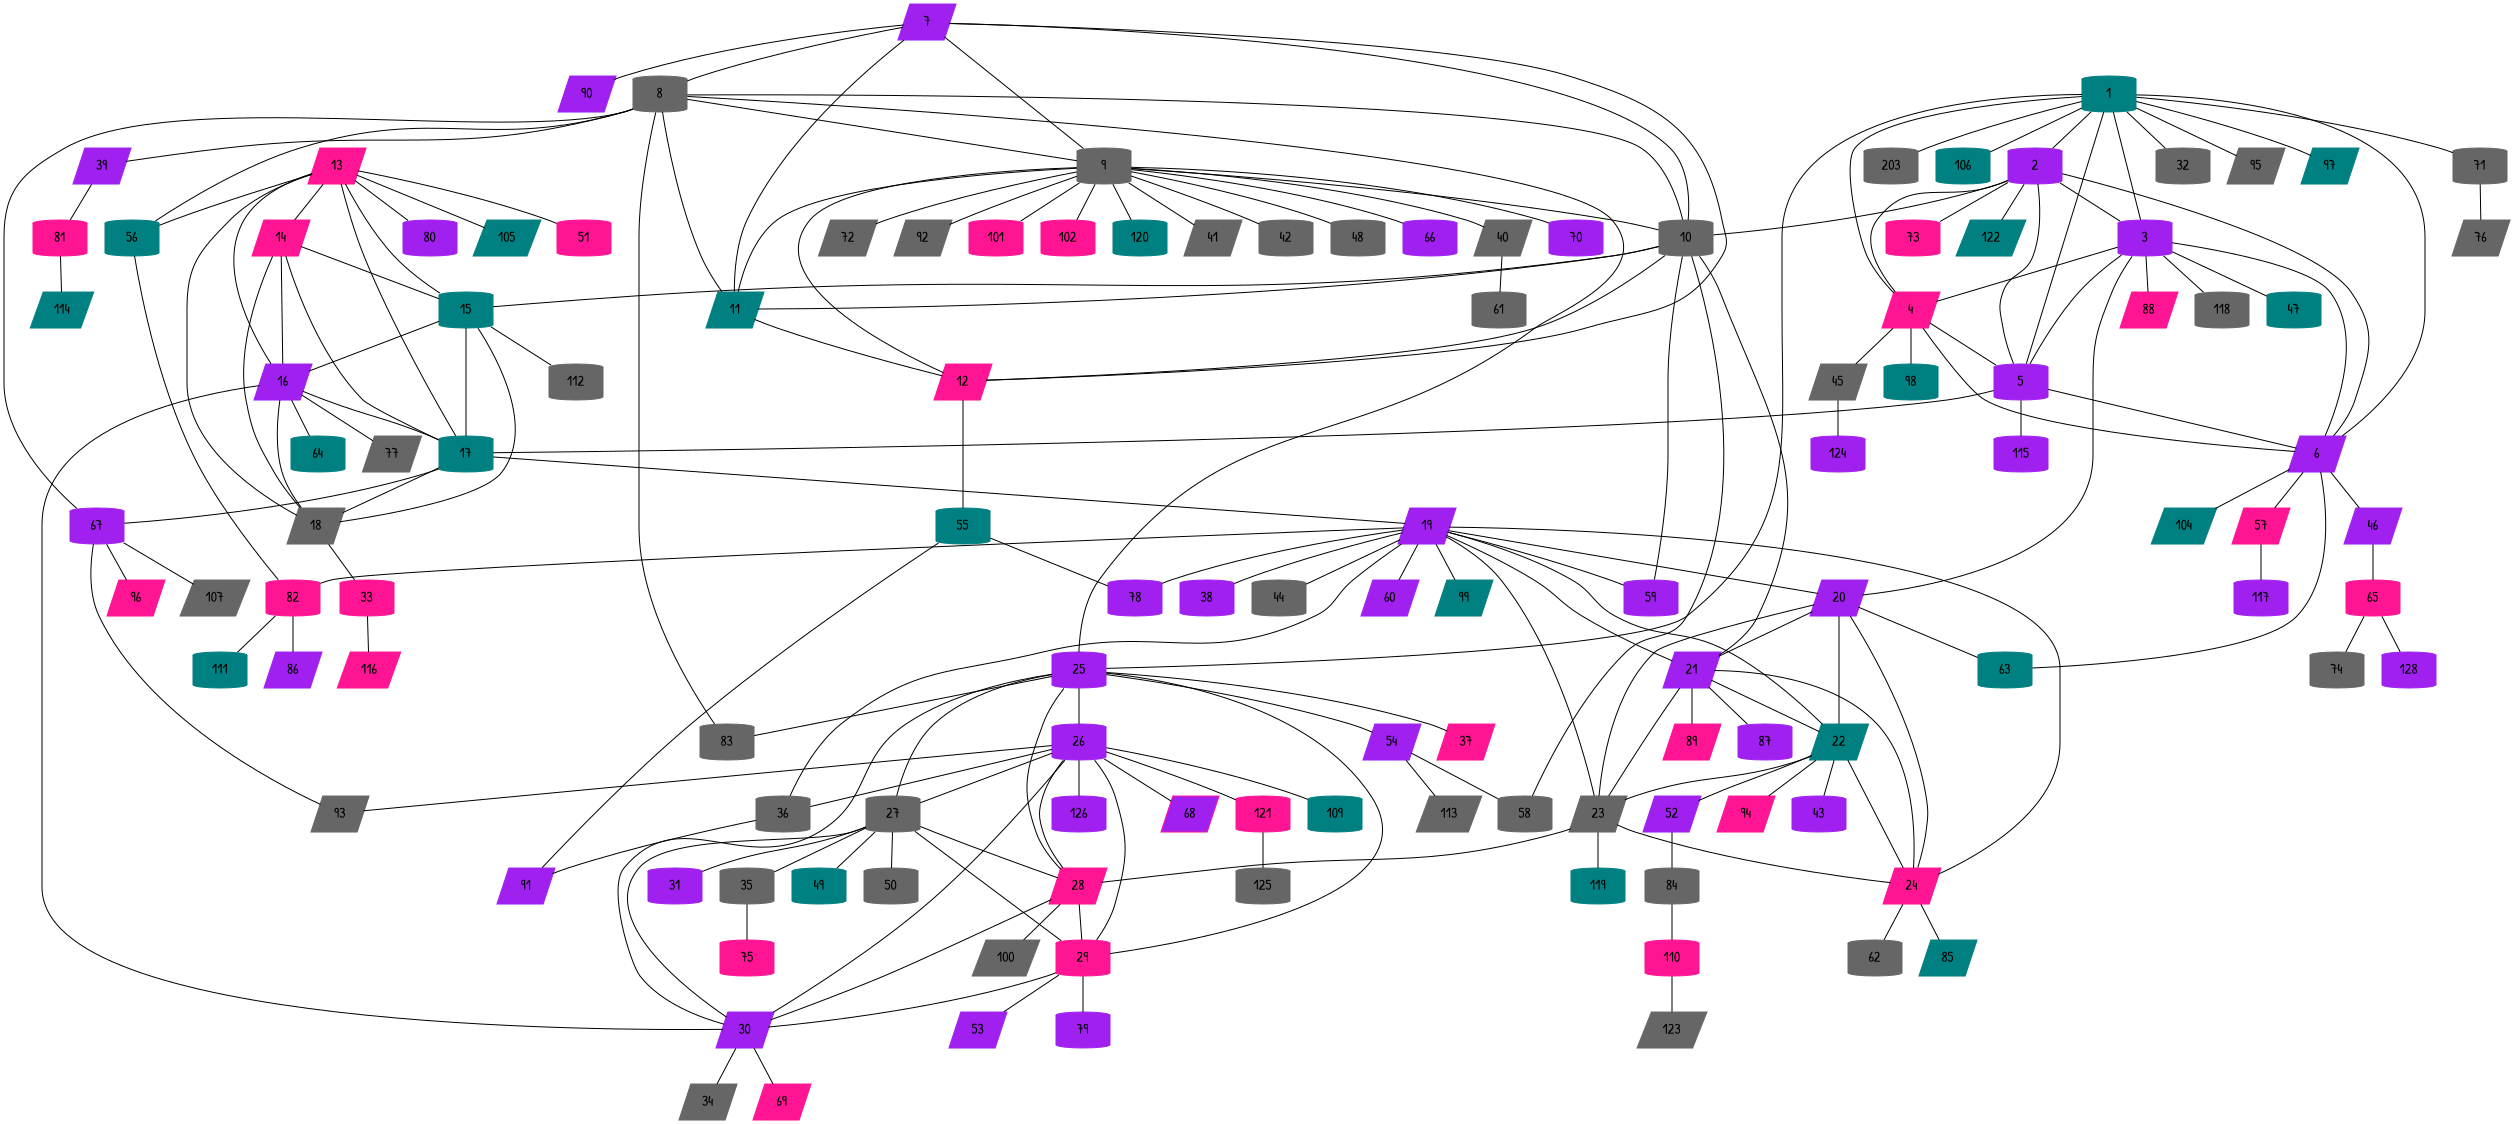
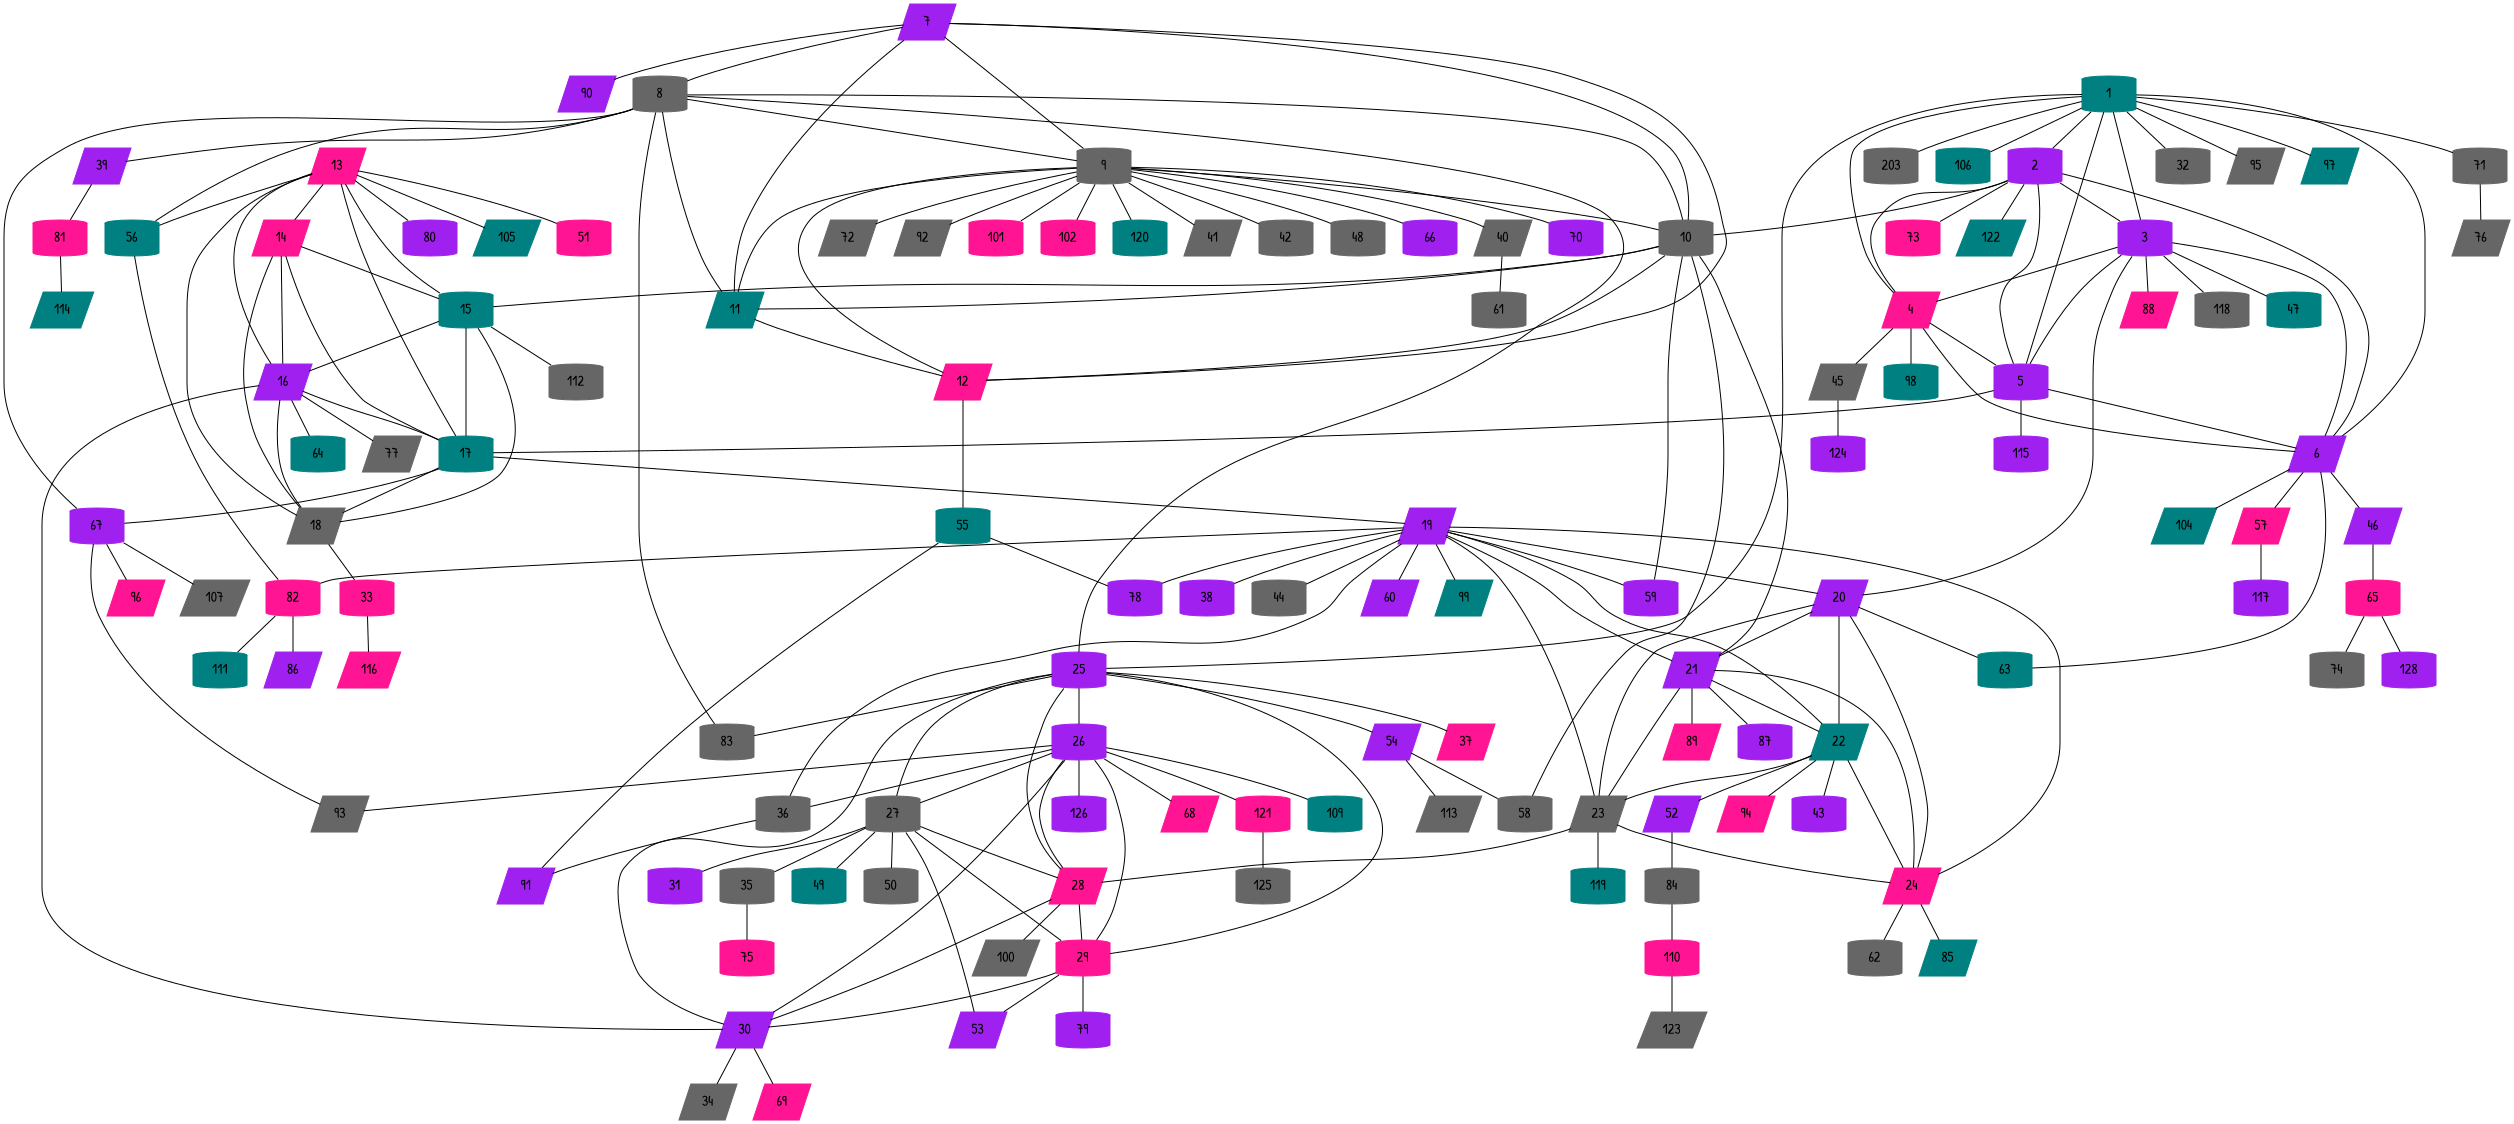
  graph {
    fontname="Patrick Hand"
    node [color=gray40 fontname="Patrick Hand" shape=cylinder style=filled]
    edge [fontname="Patrick Hand"]
    1 [color=teal]
    2 [color=purple]
    3 [color=purple]
    4 [color=deeppink shape=parallelogram]
    5 [color=purple]
    6 [color=purple shape=parallelogram]
    25 [color=purple]
    32
    71
    95 [shape=parallelogram]
    97 [color=teal shape=parallelogram]
    n12 [label=203]
    106 [color=teal]
    10
    73 [color=deeppink]
    122 [color=teal shape=parallelogram]
    20 [color=purple shape=parallelogram]
    47 [color=teal]
    88 [color=deeppink shape=parallelogram]
    118
    45 [shape=parallelogram]
    98 [color=teal]
    17 [color=teal]
    115 [color=purple]
    46 [color=purple shape=parallelogram]
    57 [color=deeppink shape=parallelogram]
    63 [color=teal]
    104 [color=teal shape=parallelogram]
    83
    30 [color=purple shape=parallelogram]
    28 [color=deeppink shape=parallelogram]
    26 [color=purple]
    27
    29 [color=deeppink]
    37 [color=deeppink shape=parallelogram]
    54 [color=purple shape=parallelogram]
    76 [shape=parallelogram]
    11 [color=teal shape=parallelogram]
    12 [color=deeppink shape=parallelogram]
    15 [color=teal]
    21 [color=purple shape=parallelogram]
    58
    59 [color=purple]
    22 [color=teal shape=parallelogram]
    23 [shape=parallelogram]
    24 [color=deeppink shape=parallelogram]
    124 [color=purple]
    67 [color=purple]
    18 [shape=parallelogram]
    19 [color=purple shape=parallelogram]
    65 [color=deeppink]
    117 [color=purple]
    7 [color=purple shape=parallelogram]
    8
    9
    90 [color=purple shape=parallelogram]
    39 [color=purple shape=parallelogram]
    56 [color=teal]
    40 [shape=parallelogram]
    41 [shape=parallelogram]
    42
    48
    66 [color=purple]
    70 [color=purple]
    72 [shape=parallelogram]
    92 [shape=parallelogram]
    101 [color=deeppink]
    102 [color=deeppink]
    120 [color=teal]
    55 [color=teal]
    81 [color=deeppink]
    82 [color=deeppink]
    93 [shape=parallelogram]
    96 [color=deeppink shape=parallelogram]
    107 [shape=parallelogram]
    61
    16 [color=purple shape=parallelogram]
    112
    87 [color=purple]
    89 [color=deeppink shape=parallelogram]
    78 [color=purple]
    91 [color=purple shape=parallelogram]
    13 [color=deeppink shape=parallelogram]
    14 [color=deeppink shape=parallelogram]
    51 [color=deeppink]
    80 [color=purple]
    105 [color=teal shape=parallelogram]
    64 [color=teal]
    77 [shape=parallelogram]
    33 [color=deeppink]
    34 [shape=parallelogram]
    69 [color=deeppink shape=parallelogram]
    36
    38 [color=purple]
    44
    60 [color=purple shape=parallelogram]
    99 [color=teal shape=parallelogram]
    116 [color=deeppink shape=parallelogram]
    43 [color=purple]
    52 [color=purple shape=parallelogram]
    94 [color=deeppink shape=parallelogram]
    119 [color=teal]
    62
    85 [color=teal shape=parallelogram]
    86 [color=purple shape=parallelogram]
    111 [color=teal]
    84
    100 [shape=parallelogram]
-   68 [color=deeppink shape=parallelogram fillcolor=purple]
+   68 [color=deeppink shape=parallelogram]
    109 [color=teal]
    121 [color=deeppink]
    126 [color=purple]
    31 [color=purple]
    35
    49 [color=teal]
    50
    53 [color=purple shape=parallelogram]
    79 [color=purple]
    113 [shape=parallelogram]
    125
    75 [color=deeppink]
    114 [color=teal shape=parallelogram]
    74
    n124 [color=purple label=128]
    110 [color=deeppink]
    123 [shape=parallelogram]
    1 -- 2
    1 -- 3
    1 -- 4
    1 -- 5
    1 -- 6
    1 -- 25
    1 -- 32
    1 -- 71
    1 -- 95
    1 -- 97
    1 -- n12
    1 -- 106
    2 -- 3
    2 -- 4
    2 -- 5
    2 -- 6
    2 -- 10
    2 -- 73
    2 -- 122
    3 -- 4
    3 -- 5
    3 -- 6
    3 -- 20
    3 -- 47
    3 -- 88
    3 -- 118
    4 -- 5
    4 -- 6
    4 -- 45
    4 -- 98
    5 -- 6
    5 -- 17
    5 -- 115
    6 -- 46
    6 -- 57
    6 -- 63
    6 -- 104
    25 -- 83
    25 -- 30
    25 -- 28
    25 -- 26
    25 -- 27
    25 -- 29
    25 -- 37
    25 -- 54
    71 -- 76
    10 -- 11
    10 -- 12
    10 -- 15
    10 -- 21
    10 -- 58
    10 -- 59
    20 -- 63
    20 -- 21
    20 -- 22
    20 -- 23
    20 -- 24
    45 -- 124
    17 -- 67
    17 -- 18
    17 -- 19
    46 -- 65
    57 -- 117
    30 -- 34
    30 -- 69
    28 -- 30
    28 -- 29
    28 -- 100
    26 -- 30
    26 -- 28
    26 -- 27
    26 -- 29
    26 -- 93
    26 -- 36
    26 -- 68
    26 -- 109
    26 -- 121
    26 -- 126
-   27 -- 30
+   27 -- 53
    27 -- 28
    27 -- 29
    27 -- 31
    27 -- 35
    27 -- 49
    27 -- 50
    29 -- 30
    29 -- 53
    29 -- 79
    54 -- 58
    54 -- 113
    11 -- 12
    12 -- 55
    15 -- 17
    15 -- 18
    15 -- 16
    15 -- 112
    21 -- 22
    21 -- 23
    21 -- 24
    21 -- 87
    21 -- 89
    22 -- 23
    22 -- 24
    22 -- 43
    22 -- 52
    22 -- 94
    23 -- 28
    23 -- 24
    23 -- 119
    24 -- 62
    24 -- 85
    67 -- 93
    67 -- 96
    67 -- 107
    18 -- 33
    19 -- 20
    19 -- 21
    19 -- 59
    19 -- 22
    19 -- 23
    19 -- 24
    19 -- 82
    19 -- 78
    19 -- 36
    19 -- 38
    19 -- 44
    19 -- 60
    19 -- 99
    65 -- 74
    65 -- n124
    7 -- 10
    7 -- 11
    7 -- 12
    7 -- 8
    7 -- 9
    7 -- 90
    8 -- 25
    8 -- 10
    8 -- 83
    8 -- 11
    8 -- 67
    8 -- 9
    8 -- 39
    8 -- 56
    9 -- 10
    9 -- 11
    9 -- 12
    9 -- 40
    9 -- 41
    9 -- 42
    9 -- 48
    9 -- 66
    9 -- 70
    9 -- 72
    9 -- 92
    9 -- 101
    9 -- 102
    9 -- 120
    39 -- 81
    56 -- 82
    40 -- 61
    55 -- 78
    55 -- 91
    81 -- 114
    82 -- 86
    82 -- 111
    16 -- 17
    16 -- 30
    16 -- 18
    16 -- 64
    16 -- 77
    13 -- 17
    13 -- 15
    13 -- 18
    13 -- 56
    13 -- 16
    13 -- 14
    13 -- 51
    13 -- 80
    13 -- 105
    14 -- 17
    14 -- 15
    14 -- 18
    14 -- 16
    33 -- 116
    36 -- 91
    52 -- 84
    84 -- 110
    121 -- 125
    35 -- 75
    110 -- 123
  }
